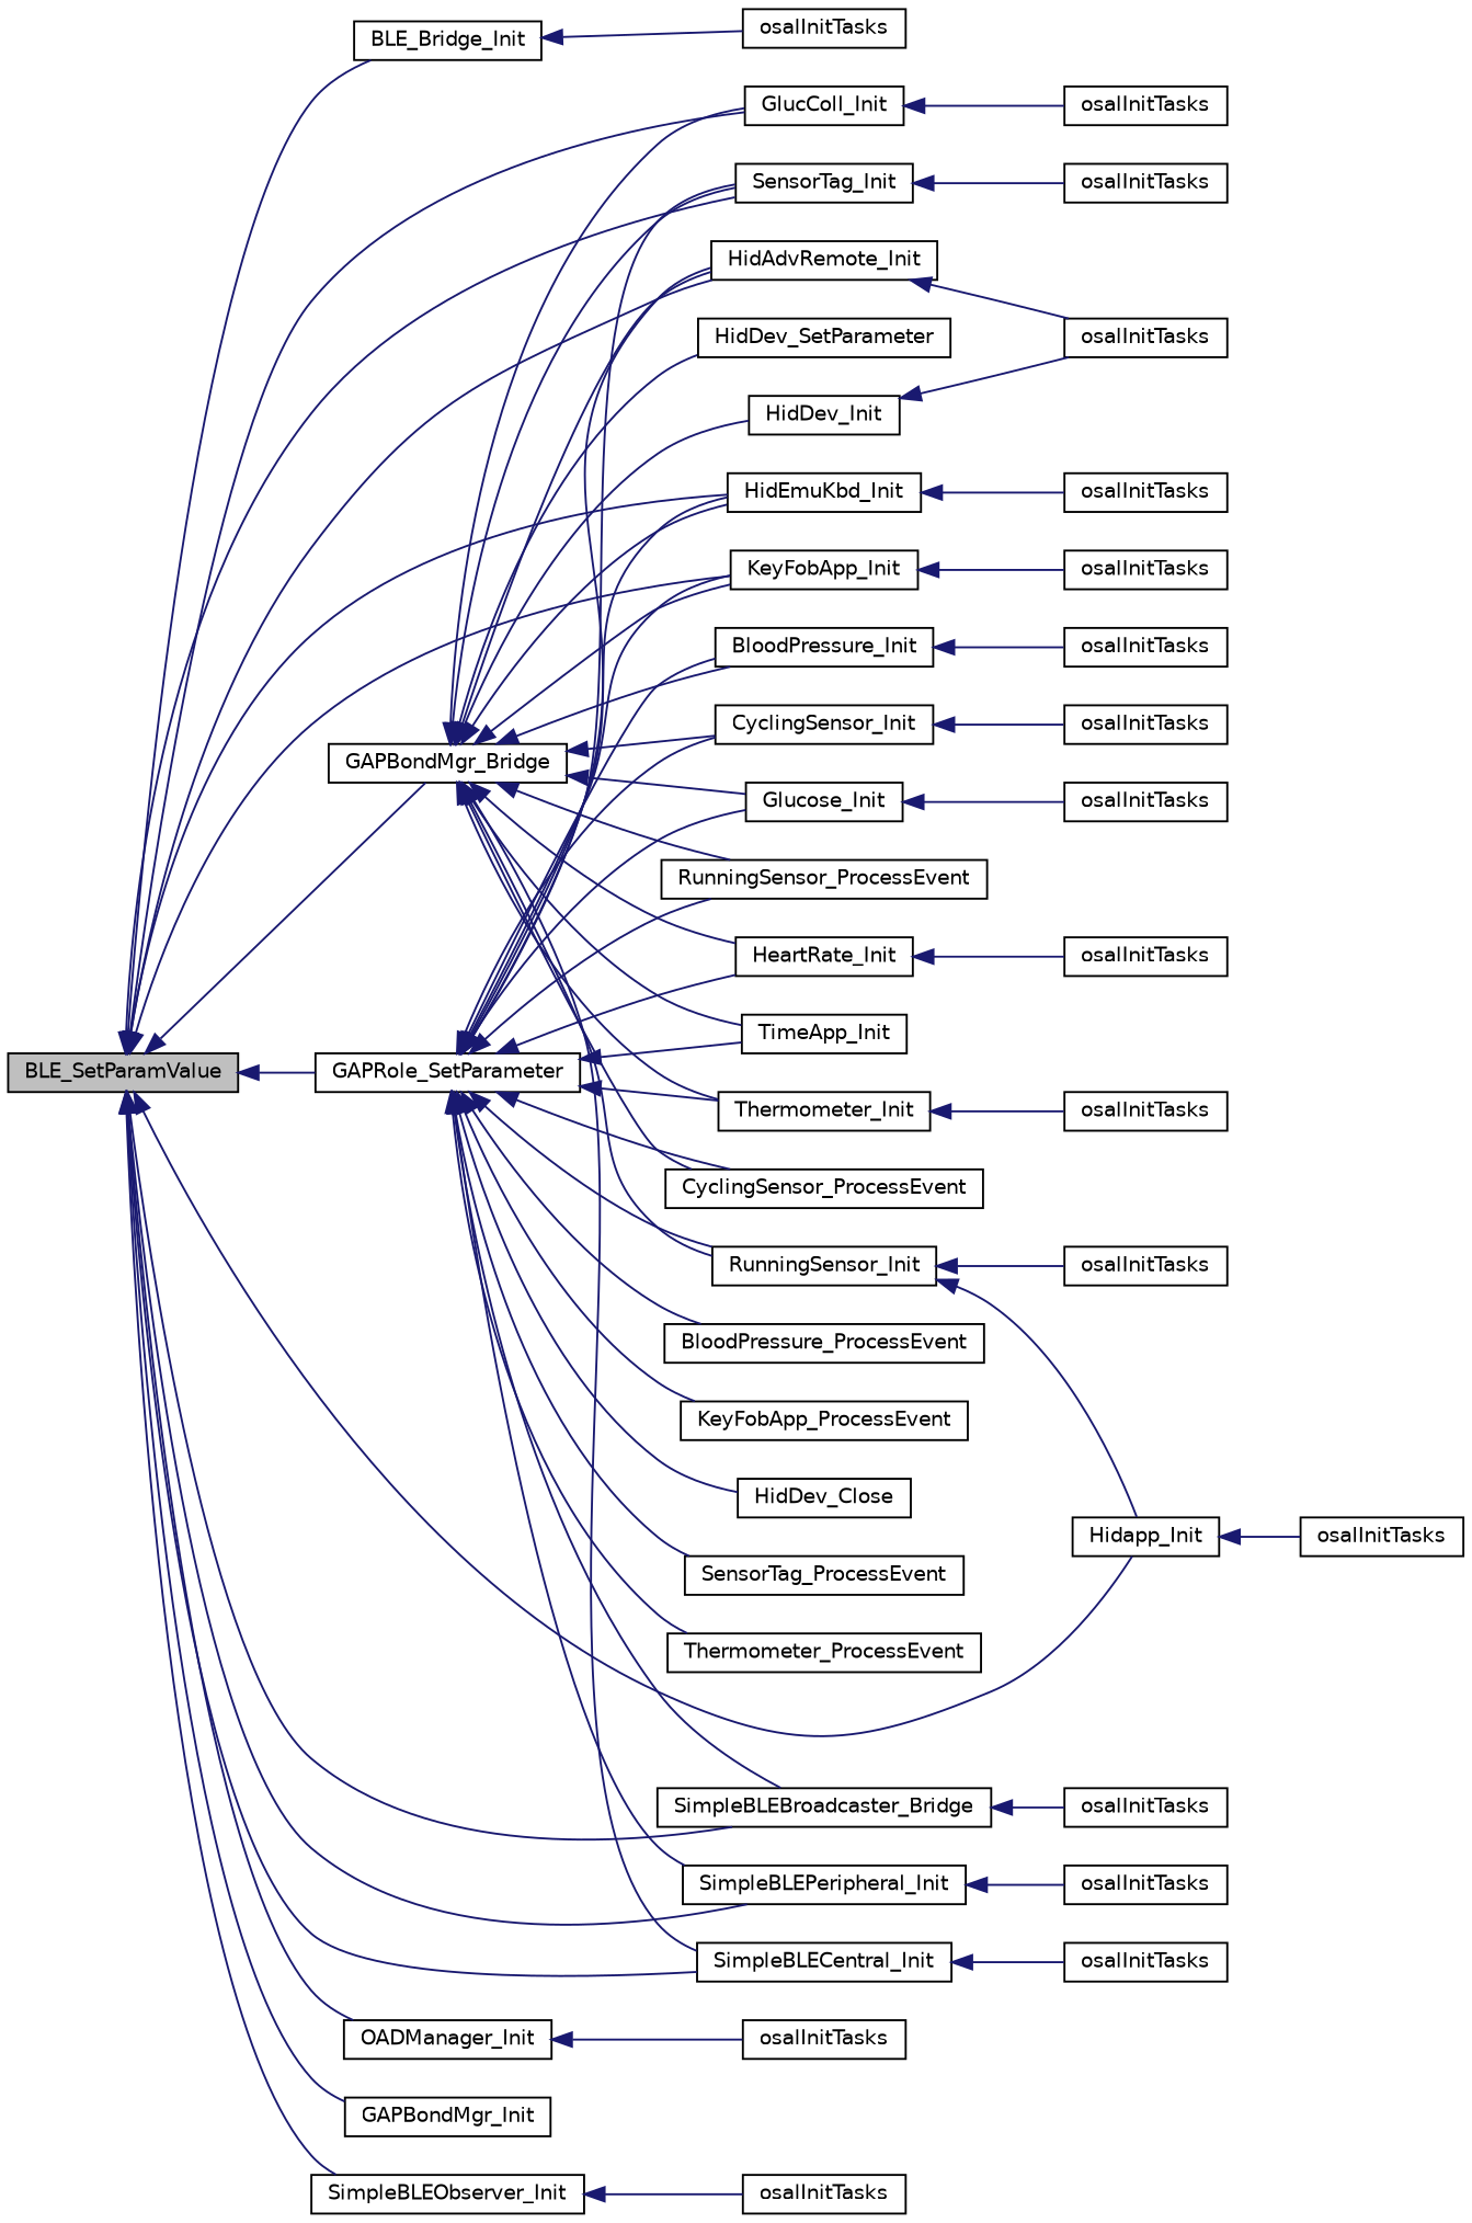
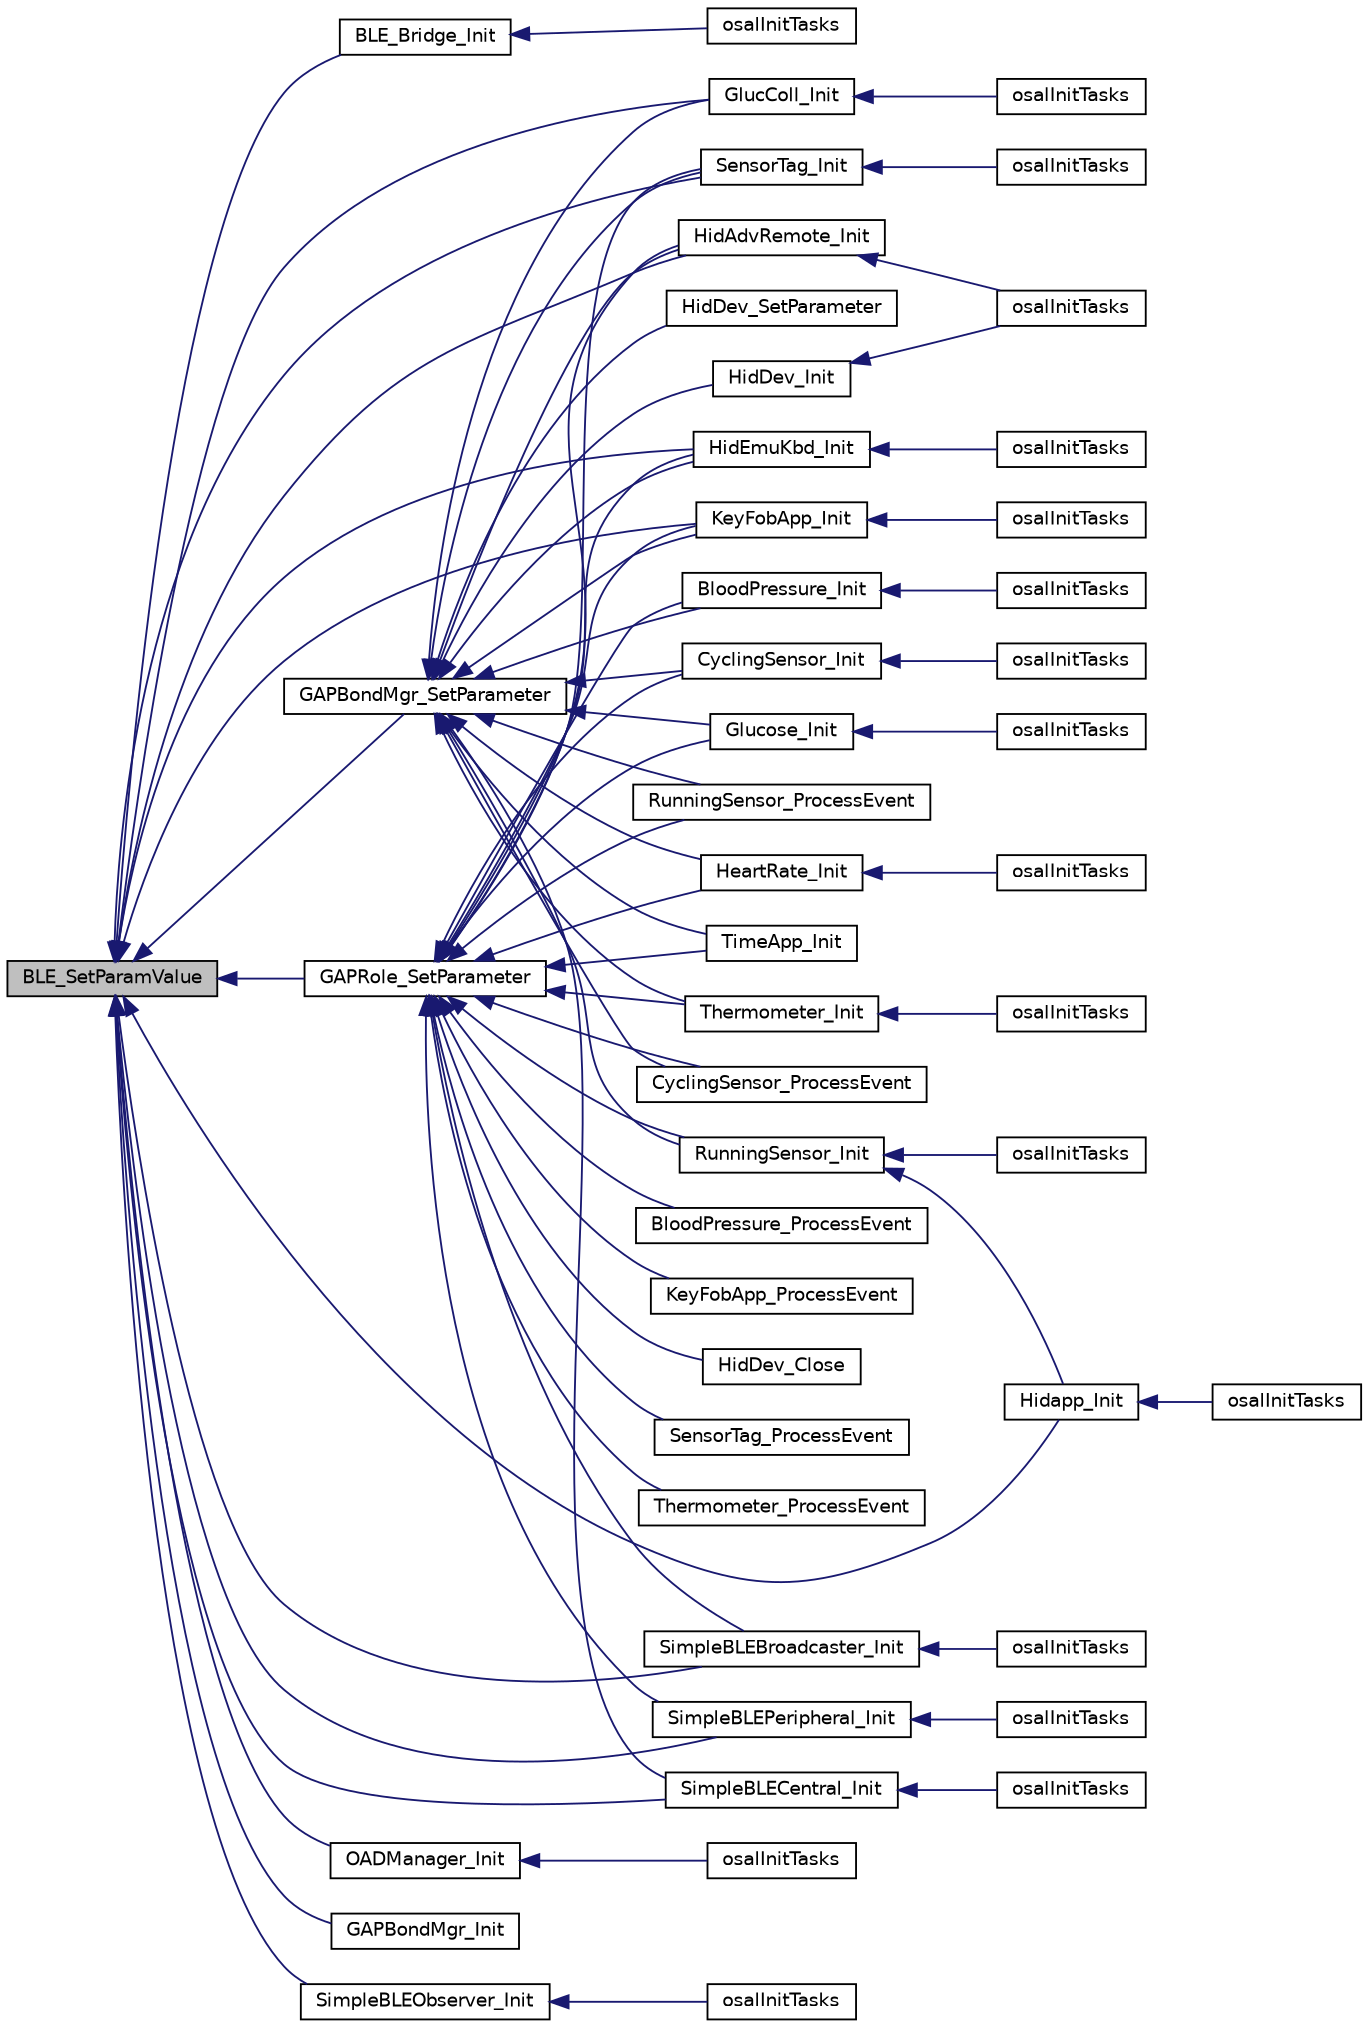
  digraph {
    rankdir=LR
    node [color=black fillcolor=white fontname=Helvetica fontsize=10 shape=record style=filled]
    edge [color=midnightblue dir=back fontname=Helvetica fontsize=10 labelfontname=Helvetica labelfontsize=10 style=solid]
    n1 [fillcolor=grey75 fontcolor=black height=0.2 label=BLE_SetParamValue width=0.4]
    n2 [height=0.2 label=BLE_Bridge_Init width=0.4]
    n3 [height=0.2 label=GlucColl_Init width=0.4]
    n4 [height=0.2 label=HidAdvRemote_Init width=0.4]
    n5 [height=0.2 label=Hidapp_Init width=0.4]
    n6 [height=0.2 label=HidEmuKbd_Init width=0.4]
    n7 [height=0.2 label=KeyFobApp_Init width=0.4]
    n8 [height=0.2 label=OADManager_Init width=0.4]
    n9 [height=0.2 label=GAPRole_SetParameter width=0.4]
    n10 [height=0.2 label=SensorTag_Init width=0.4]
-   n11 [height=0.2 label=SimpleBLEBroadcaster_Bridge width=0.4]
+   n11 [height=0.2 label=SimpleBLEBroadcaster_Init width=0.4]
    n12 [height=0.2 label=SimpleBLEPeripheral_Init width=0.4]
-   n13 [height=0.2 label=GAPBondMgr_Bridge width=0.4]
+   n13 [height=0.2 label=GAPBondMgr_SetParameter width=0.4]
    n14 [height=0.2 label=SimpleBLECentral_Init width=0.4]
    n15 [height=0.2 label=GAPBondMgr_Init width=0.4]
    n16 [height=0.2 label=SimpleBLEObserver_Init width=0.4]
    n17 [height=0.2 label=osalInitTasks width=0.4]
    n18 [height=0.2 label=osalInitTasks width=0.4]
    n19 [height=0.2 label=osalInitTasks width=0.4]
    n20 [height=0.2 label=osalInitTasks width=0.4]
    n21 [height=0.2 label=osalInitTasks width=0.4]
    n22 [height=0.2 label=osalInitTasks width=0.4]
    n23 [height=0.2 label=osalInitTasks width=0.4]
    n24 [height=0.2 label=BloodPressure_Init width=0.4]
    n25 [height=0.2 label=BloodPressure_ProcessEvent width=0.4]
    n26 [height=0.2 label=CyclingSensor_Init width=0.4]
    n27 [height=0.2 label=CyclingSensor_ProcessEvent width=0.4]
    n28 [height=0.2 label=Glucose_Init width=0.4]
    n29 [height=0.2 label=HeartRate_Init width=0.4]
    n30 [height=0.2 label=KeyFobApp_ProcessEvent width=0.4]
    n31 [height=0.2 label=HidDev_Close width=0.4]
    n32 [height=0.2 label=RunningSensor_Init width=0.4]
    n33 [height=0.2 label=RunningSensor_ProcessEvent width=0.4]
    n34 [height=0.2 label=SensorTag_ProcessEvent width=0.4]
    n35 [height=0.2 label=Thermometer_Init width=0.4]
    n36 [height=0.2 label=Thermometer_ProcessEvent width=0.4]
    n37 [height=0.2 label=TimeApp_Init width=0.4]
    n38 [height=0.2 label=osalInitTasks width=0.4]
    n39 [height=0.2 label=osalInitTasks width=0.4]
    n40 [height=0.2 label=osalInitTasks width=0.4]
    n41 [height=0.2 label=HidDev_Init width=0.4]
    n42 [height=0.2 label=HidDev_SetParameter width=0.4]
    n43 [height=0.2 label=osalInitTasks width=0.4]
    n44 [height=0.2 label=osalInitTasks width=0.4]
    n45 [height=0.2 label=osalInitTasks width=0.4]
    n46 [height=0.2 label=osalInitTasks width=0.4]
    n47 [height=0.2 label=osalInitTasks width=0.4]
    n48 [height=0.2 label=osalInitTasks width=0.4]
    n49 [height=0.2 label=osalInitTasks width=0.4]
    n50 [height=0.2 label=osalInitTasks width=0.4]
    n1 -> n2
    n1 -> n3
    n1 -> n4
    n1 -> n5
    n1 -> n6
    n1 -> n7
    n1 -> n8
    n1 -> n9
    n1 -> n10
    n1 -> n11
    n1 -> n12
    n1 -> n13
    n1 -> n14
    n1 -> n15
    n1 -> n16
    n2 -> n17
    n3 -> n18
    n4 -> n19
    n5 -> n20
    n6 -> n21
    n7 -> n22
    n8 -> n23
    n9 -> n4
    n9 -> n6
    n9 -> n7
    n9 -> n10
    n9 -> n11
    n9 -> n12
    n9 -> n24
    n9 -> n25
    n9 -> n26
    n9 -> n27
    n9 -> n28
    n9 -> n29
    n9 -> n30
    n9 -> n31
    n9 -> n32
    n9 -> n33
    n9 -> n34
    n9 -> n35
    n9 -> n36
    n9 -> n37
    n10 -> n38
    n11 -> n39
    n12 -> n40
    n13 -> n3
    n13 -> n4
    n13 -> n6
    n13 -> n7
    n13 -> n10
    n13 -> n14
    n13 -> n24
    n13 -> n26
    n13 -> n27
    n13 -> n28
    n13 -> n29
    n13 -> n32
    n13 -> n33
    n13 -> n35
    n13 -> n37
    n13 -> n41
    n13 -> n42
    n14 -> n43
    n16 -> n44
    n24 -> n45
    n26 -> n46
    n28 -> n47
    n29 -> n48
    n32 -> n5
    n32 -> n49
    n35 -> n50
    n41 -> n19
  }
